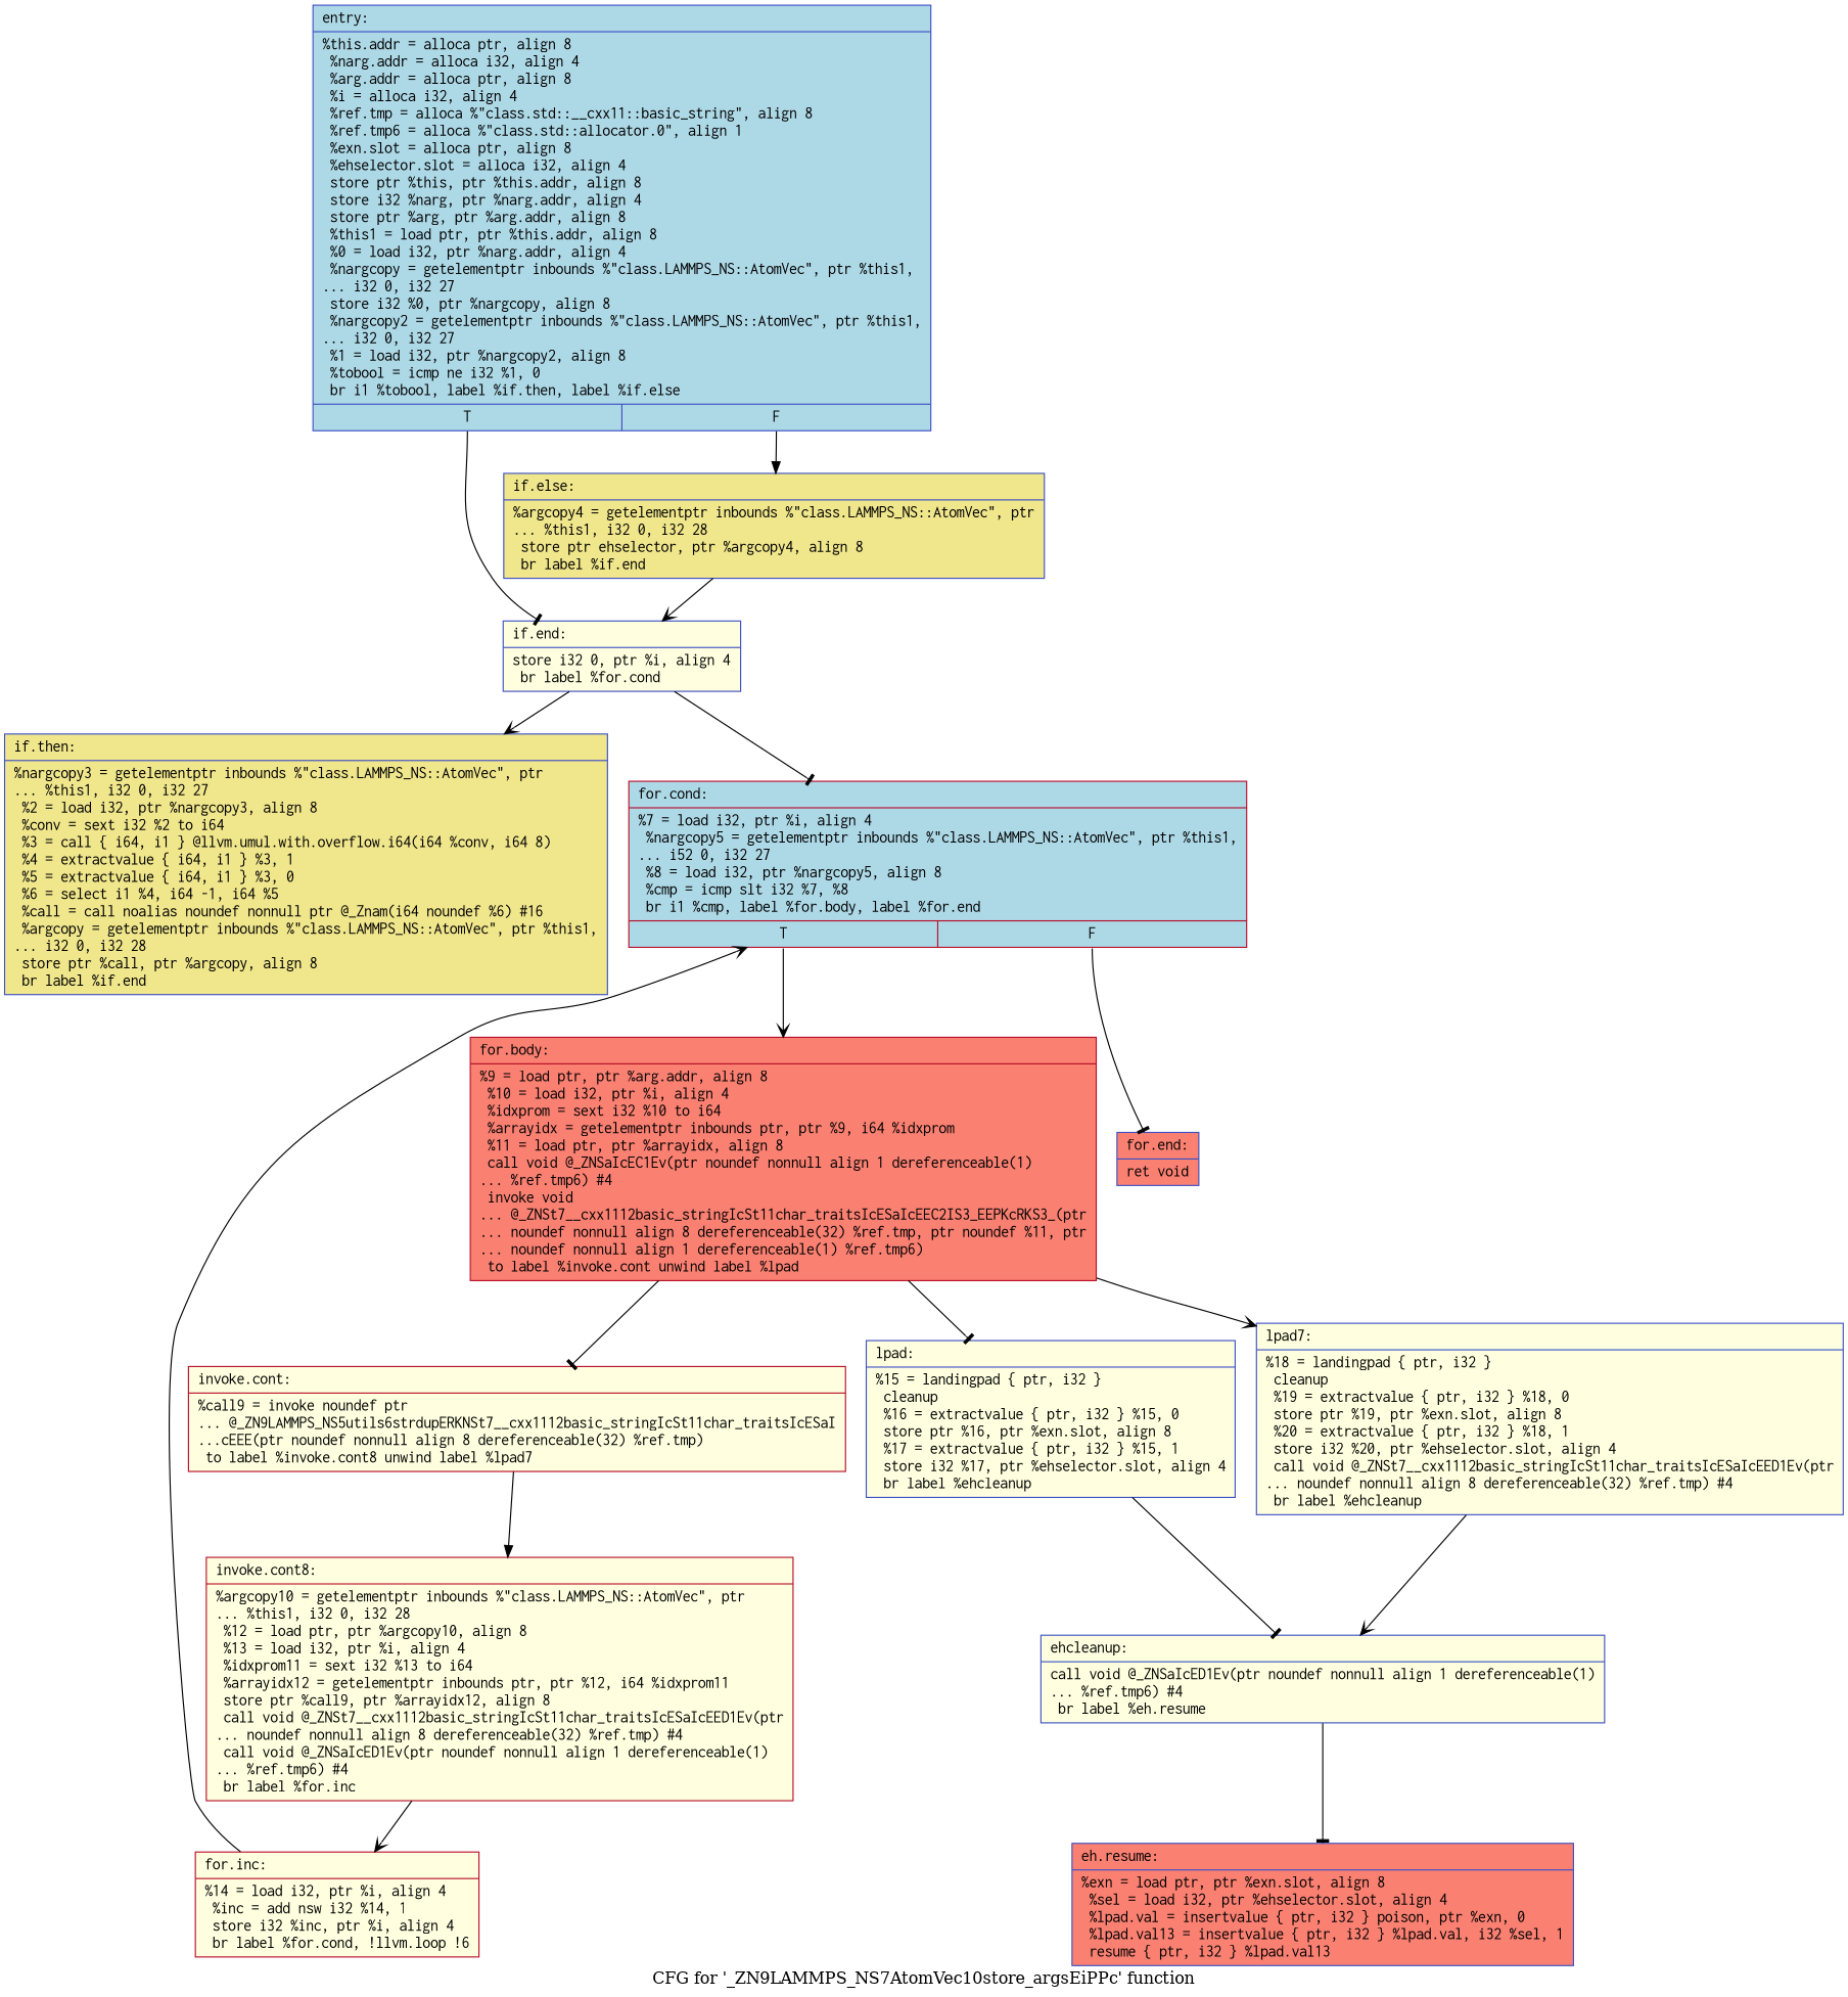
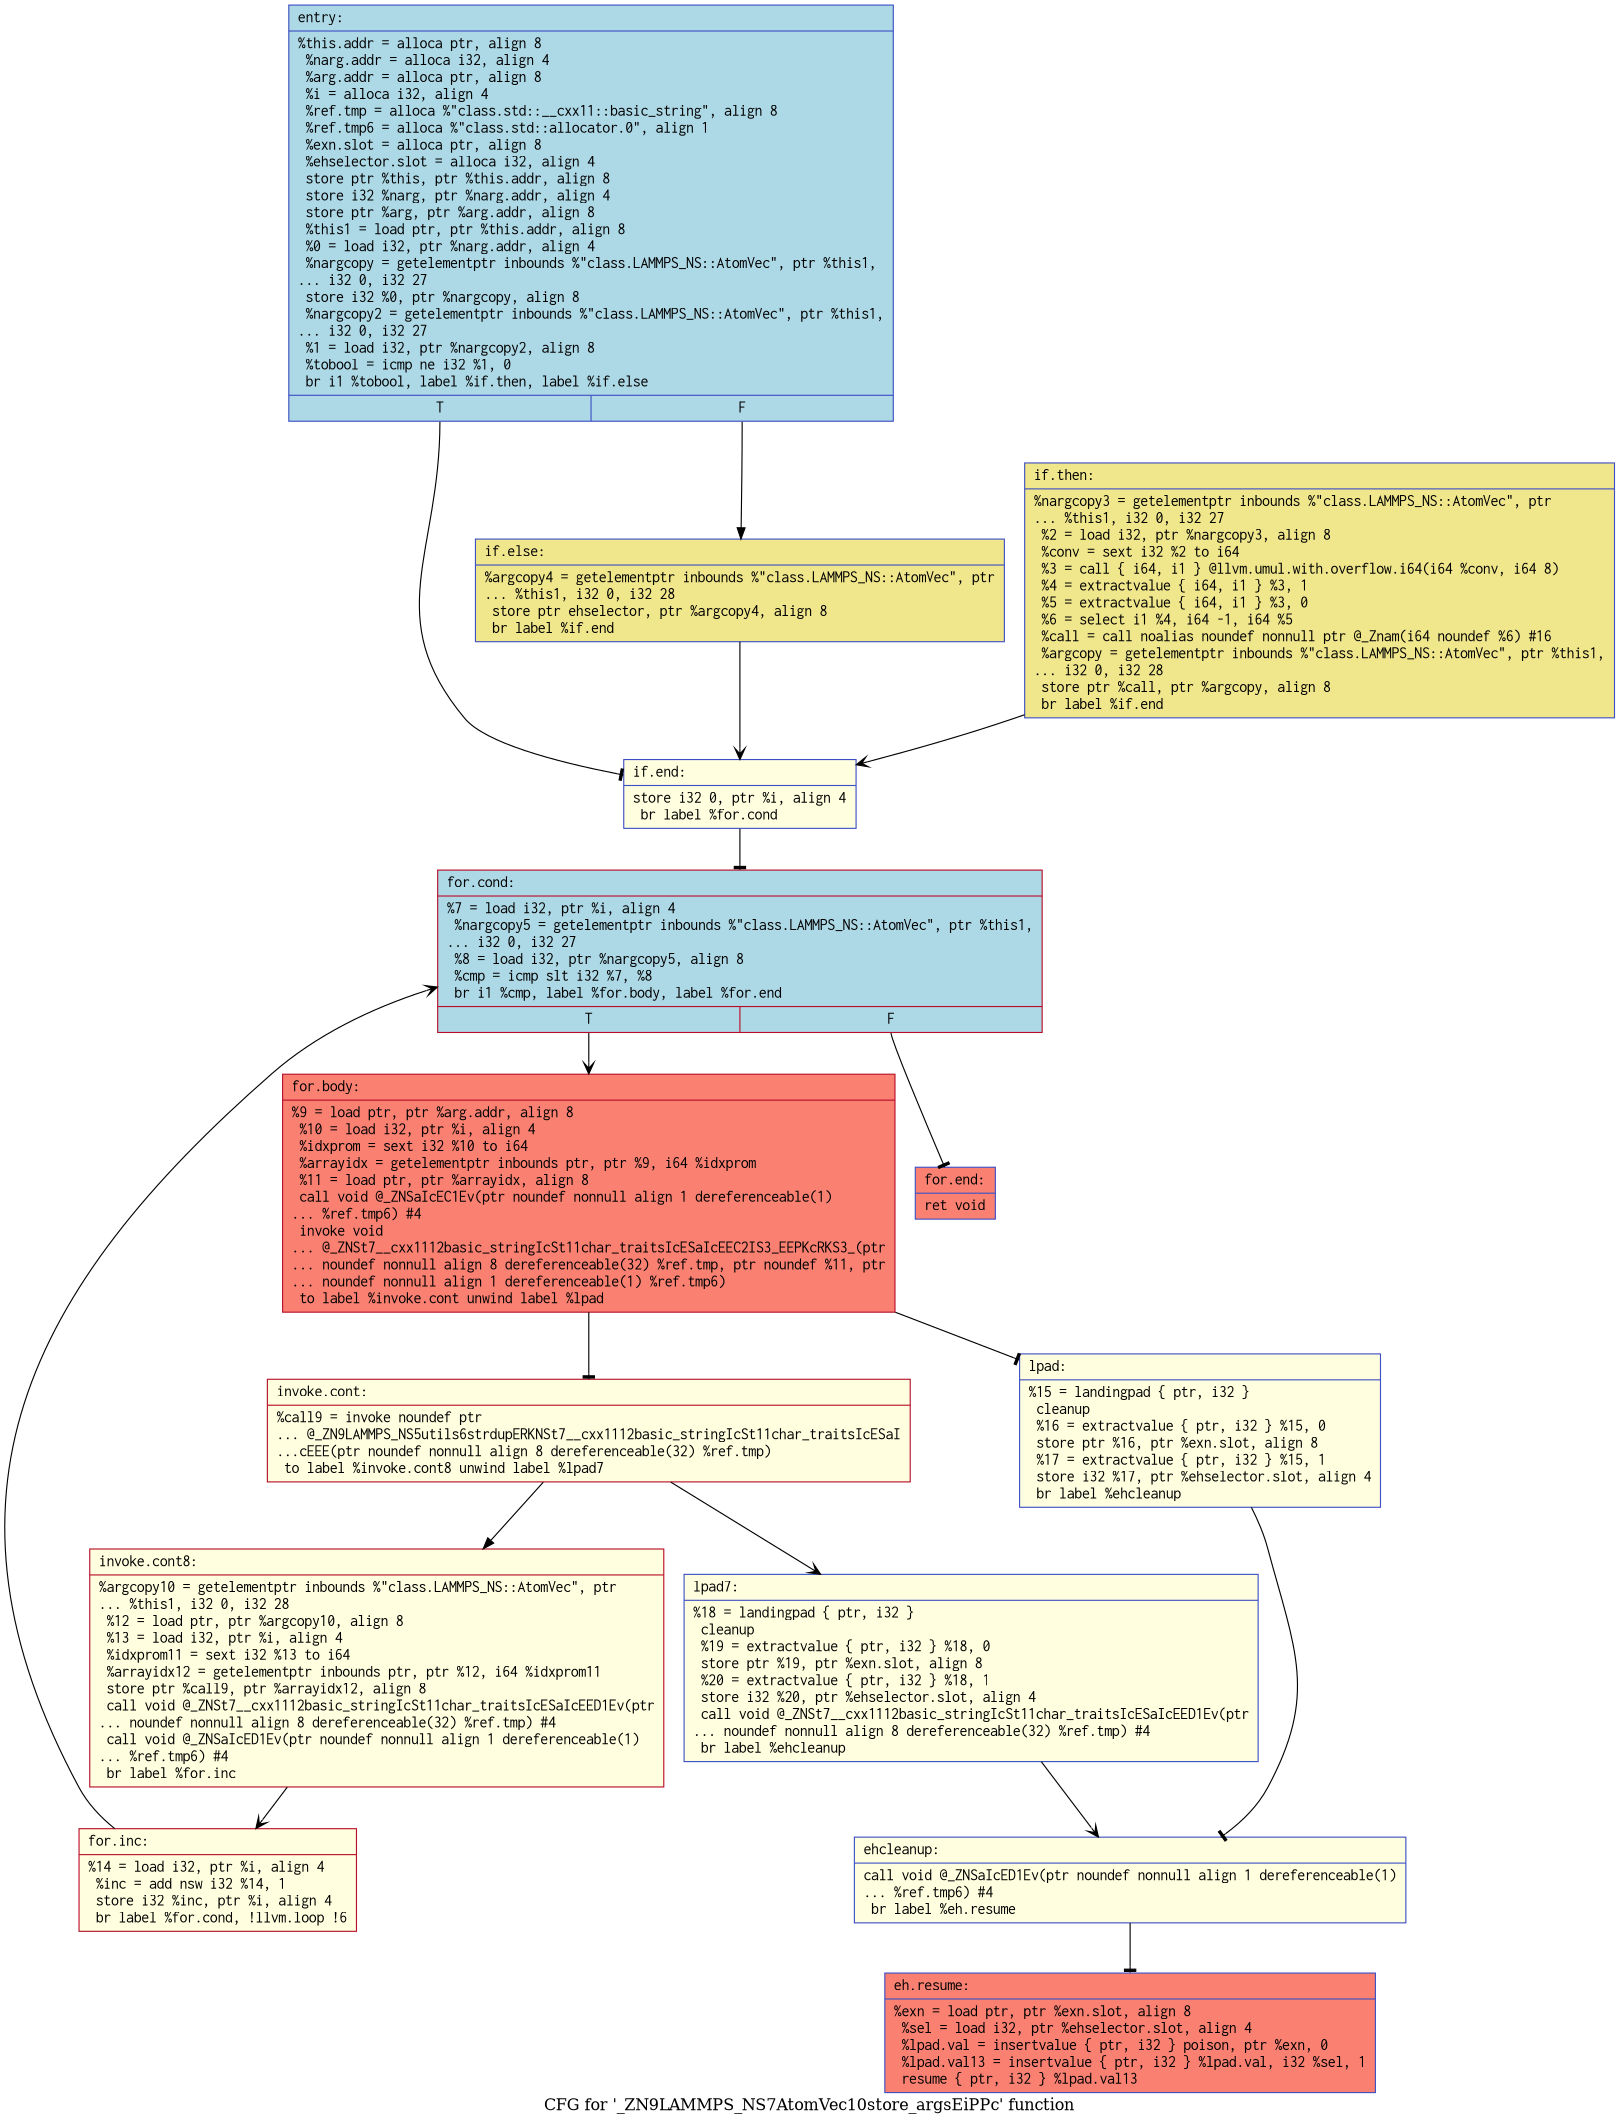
  digraph {
    label="CFG for '_ZN9LAMMPS_NS7AtomVec10store_argsEiPPc' function"
    node [color="#3d50c3ff" fillcolor=lightyellow fontname=Courier shape=record style=filled]
    edge [arrowhead=tee]
    n1 [fillcolor=lightblue label="{entry:\l|  %this.addr = alloca ptr, align 8\l  %narg.addr = alloca i32, align 4\l  %arg.addr = alloca ptr, align 8\l  %i = alloca i32, align 4\l  %ref.tmp = alloca %\"class.std::__cxx11::basic_string\", align 8\l  %ref.tmp6 = alloca %\"class.std::allocator.0\", align 1\l  %exn.slot = alloca ptr, align 8\l  %ehselector.slot = alloca i32, align 4\l  store ptr %this, ptr %this.addr, align 8\l  store i32 %narg, ptr %narg.addr, align 4\l  store ptr %arg, ptr %arg.addr, align 8\l  %this1 = load ptr, ptr %this.addr, align 8\l  %0 = load i32, ptr %narg.addr, align 4\l  %nargcopy = getelementptr inbounds %\"class.LAMMPS_NS::AtomVec\", ptr %this1,\l... i32 0, i32 27\l  store i32 %0, ptr %nargcopy, align 8\l  %nargcopy2 = getelementptr inbounds %\"class.LAMMPS_NS::AtomVec\", ptr %this1,\l... i32 0, i32 27\l  %1 = load i32, ptr %nargcopy2, align 8\l  %tobool = icmp ne i32 %1, 0\l  br i1 %tobool, label %if.then, label %if.else\l|{<s0>T|<s1>F}}"]
    n2 [fillcolor=khaki label="{if.else:\l|  %argcopy4 = getelementptr inbounds %\"class.LAMMPS_NS::AtomVec\", ptr\l... %this1, i32 0, i32 28\l  store ptr ehselector, ptr %argcopy4, align 8\l  br label %if.end\l}"]
    n3 [label="{if.end:\l|  store i32 0, ptr %i, align 4\l  br label %for.cond\l}"]
    n4 [fillcolor=khaki label="{if.then:\l|  %nargcopy3 = getelementptr inbounds %\"class.LAMMPS_NS::AtomVec\", ptr\l... %this1, i32 0, i32 27\l  %2 = load i32, ptr %nargcopy3, align 8\l  %conv = sext i32 %2 to i64\l  %3 = call \{ i64, i1 \} @llvm.umul.with.overflow.i64(i64 %conv, i64 8)\l  %4 = extractvalue \{ i64, i1 \} %3, 1\l  %5 = extractvalue \{ i64, i1 \} %3, 0\l  %6 = select i1 %4, i64 -1, i64 %5\l  %call = call noalias noundef nonnull ptr @_Znam(i64 noundef %6) #16\l  %argcopy = getelementptr inbounds %\"class.LAMMPS_NS::AtomVec\", ptr %this1,\l... i32 0, i32 28\l  store ptr %call, ptr %argcopy, align 8\l  br label %if.end\l}"]
-   n5 [color="#b70d28ff" fillcolor=lightblue label="{for.cond:\l|  %7 = load i32, ptr %i, align 4\l  %nargcopy5 = getelementptr inbounds %\"class.LAMMPS_NS::AtomVec\", ptr %this1,\l... i52 0, i32 27\l  %8 = load i32, ptr %nargcopy5, align 8\l  %cmp = icmp slt i32 %7, %8\l  br i1 %cmp, label %for.body, label %for.end\l|{<s0>T|<s1>F}}"]
+   n5 [color="#b70d28ff" fillcolor=lightblue label="{for.cond:\l|  %7 = load i32, ptr %i, align 4\l  %nargcopy5 = getelementptr inbounds %\"class.LAMMPS_NS::AtomVec\", ptr %this1,\l... i32 0, i32 27\l  %8 = load i32, ptr %nargcopy5, align 8\l  %cmp = icmp slt i32 %7, %8\l  br i1 %cmp, label %for.body, label %for.end\l|{<s0>T|<s1>F}}"]
    n6 [color="#b70d28ff" fillcolor=salmon label="{for.body:\l|  %9 = load ptr, ptr %arg.addr, align 8\l  %10 = load i32, ptr %i, align 4\l  %idxprom = sext i32 %10 to i64\l  %arrayidx = getelementptr inbounds ptr, ptr %9, i64 %idxprom\l  %11 = load ptr, ptr %arrayidx, align 8\l  call void @_ZNSaIcEC1Ev(ptr noundef nonnull align 1 dereferenceable(1)\l... %ref.tmp6) #4\l  invoke void\l... @_ZNSt7__cxx1112basic_stringIcSt11char_traitsIcESaIcEEC2IS3_EEPKcRKS3_(ptr\l... noundef nonnull align 8 dereferenceable(32) %ref.tmp, ptr noundef %11, ptr\l... noundef nonnull align 1 dereferenceable(1) %ref.tmp6)\l          to label %invoke.cont unwind label %lpad\l}"]
    n7 [fillcolor=salmon label="{for.end:\l|  ret void\l}"]
    n8 [color="#b70d28ff" label="{invoke.cont:\l|  %call9 = invoke noundef ptr\l... @_ZN9LAMMPS_NS5utils6strdupERKNSt7__cxx1112basic_stringIcSt11char_traitsIcESaI\l...cEEE(ptr noundef nonnull align 8 dereferenceable(32) %ref.tmp)\l          to label %invoke.cont8 unwind label %lpad7\l}"]
    n9 [label="{lpad:\l|  %15 = landingpad \{ ptr, i32 \}\l          cleanup\l  %16 = extractvalue \{ ptr, i32 \} %15, 0\l  store ptr %16, ptr %exn.slot, align 8\l  %17 = extractvalue \{ ptr, i32 \} %15, 1\l  store i32 %17, ptr %ehselector.slot, align 4\l  br label %ehcleanup\l}"]
    n10 [color="#b70d28ff" label="{invoke.cont8:\l|  %argcopy10 = getelementptr inbounds %\"class.LAMMPS_NS::AtomVec\", ptr\l... %this1, i32 0, i32 28\l  %12 = load ptr, ptr %argcopy10, align 8\l  %13 = load i32, ptr %i, align 4\l  %idxprom11 = sext i32 %13 to i64\l  %arrayidx12 = getelementptr inbounds ptr, ptr %12, i64 %idxprom11\l  store ptr %call9, ptr %arrayidx12, align 8\l  call void @_ZNSt7__cxx1112basic_stringIcSt11char_traitsIcESaIcEED1Ev(ptr\l... noundef nonnull align 8 dereferenceable(32) %ref.tmp) #4\l  call void @_ZNSaIcED1Ev(ptr noundef nonnull align 1 dereferenceable(1)\l... %ref.tmp6) #4\l  br label %for.inc\l}"]
    n11 [label="{lpad7:\l|  %18 = landingpad \{ ptr, i32 \}\l          cleanup\l  %19 = extractvalue \{ ptr, i32 \} %18, 0\l  store ptr %19, ptr %exn.slot, align 8\l  %20 = extractvalue \{ ptr, i32 \} %18, 1\l  store i32 %20, ptr %ehselector.slot, align 4\l  call void @_ZNSt7__cxx1112basic_stringIcSt11char_traitsIcESaIcEED1Ev(ptr\l... noundef nonnull align 8 dereferenceable(32) %ref.tmp) #4\l  br label %ehcleanup\l}"]
    n12 [label="{ehcleanup:\l|  call void @_ZNSaIcED1Ev(ptr noundef nonnull align 1 dereferenceable(1)\l... %ref.tmp6) #4\l  br label %eh.resume\l}"]
    n13 [color="#b70d28ff" label="{for.inc:\l|  %14 = load i32, ptr %i, align 4\l  %inc = add nsw i32 %14, 1\l  store i32 %inc, ptr %i, align 4\l  br label %for.cond, !llvm.loop !6\l}"]
    n14 [fillcolor=salmon label="{eh.resume:\l|  %exn = load ptr, ptr %exn.slot, align 8\l  %sel = load i32, ptr %ehselector.slot, align 4\l  %lpad.val = insertvalue \{ ptr, i32 \} poison, ptr %exn, 0\l  %lpad.val13 = insertvalue \{ ptr, i32 \} %lpad.val, i32 %sel, 1\l  resume \{ ptr, i32 \} %lpad.val13\l}"]
    n1 -> n2 [arrowhead=normal tailport=s1]
    n1 -> n3 [tailport=s0]
    n2 -> n3 [arrowhead=vee]
    n3 -> n5
-   n3 -> n4 [arrowhead=vee]
+   n4 -> n3 [arrowhead=vee]
    n5 -> n6 [arrowhead=vee tailport=s0]
    n5 -> n7 [tailport=s1]
    n6 -> n8
    n6 -> n9
    n8 -> n10 [arrowhead=normal]
-   n6 -> n11 [arrowhead=vee]
+   n8 -> n11 [arrowhead=vee]
    n9 -> n12
    n10 -> n13 [arrowhead=vee]
    n11 -> n12 [arrowhead=vee]
    n12 -> n14
    n13 -> n5 [arrowhead=vee]
  }
